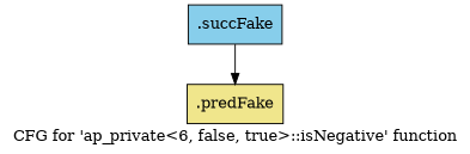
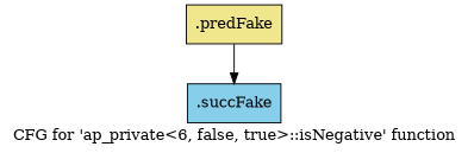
  digraph {
    label="CFG for 'ap_private\<6, false, true\>::isNegative' function"
    node [shape=record style=filled]
    n1 [label="{.predFake}" fillcolor=khaki]
    n2 [filename="/mnt/xilinx/Vitis_HLS/2021.2/include/etc/ap_private.h" label="{.succFake}" linenumber=1763 fillcolor=skyblue]
-   n2 -> n1 [execusionnum=0 filename="/mnt/xilinx/Vitis_HLS/2021.2/include/etc/ap_private.h"]
+   n1 -> n2 [execusionnum=0 filename="/mnt/xilinx/Vitis_HLS/2021.2/include/etc/ap_private.h"]
  }
